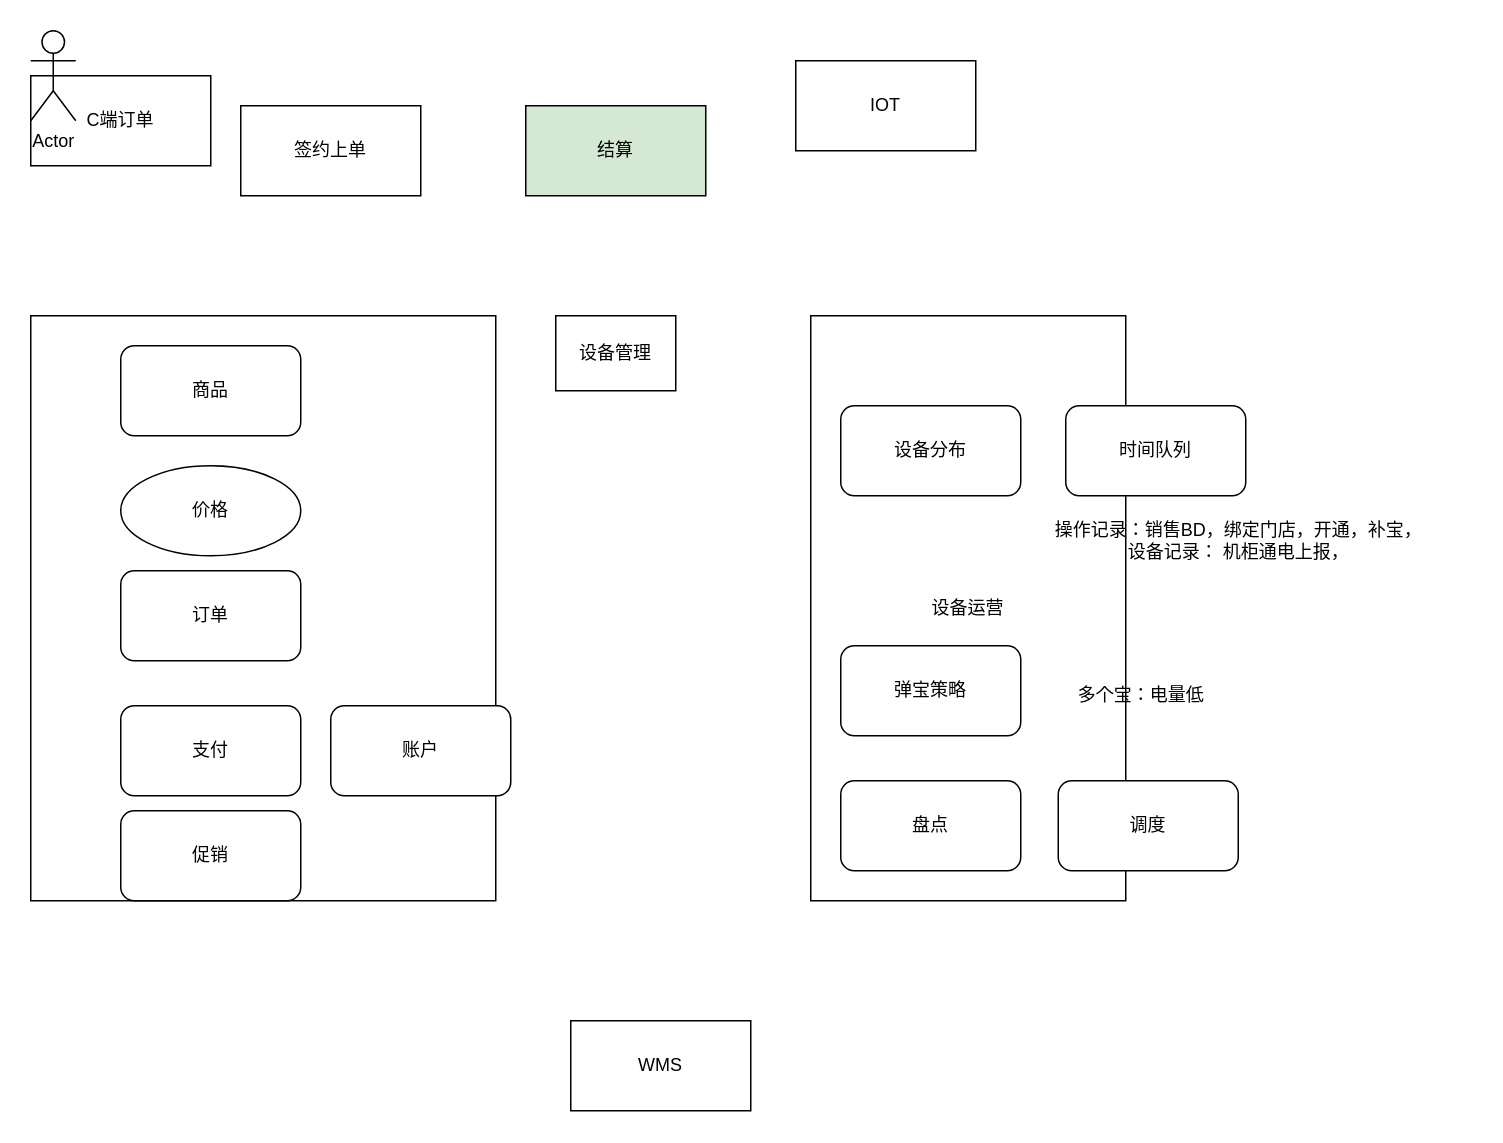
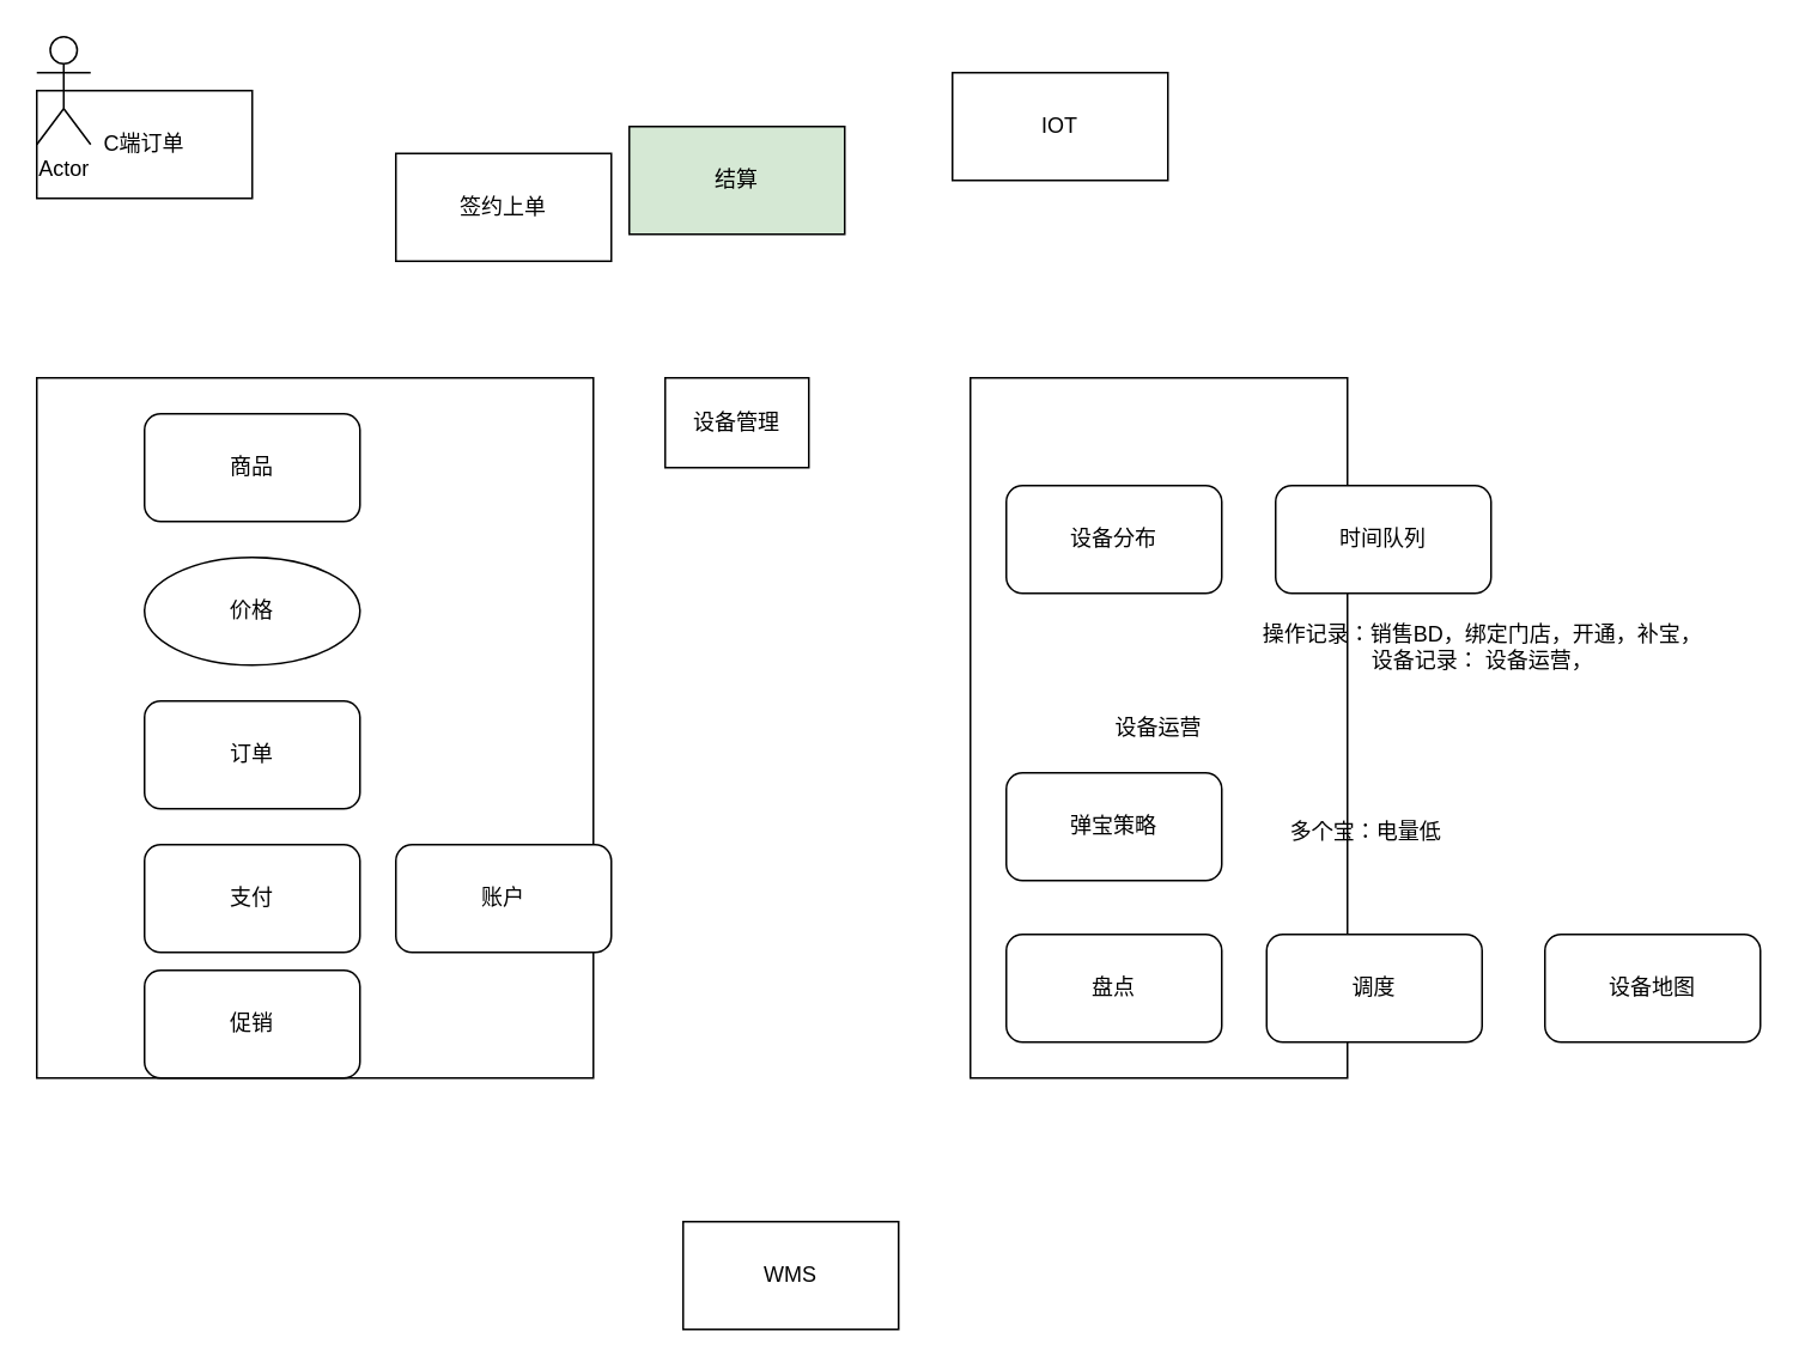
  <mxCell id="0" />
  <mxCell id="1" parent="0" />
  <mxCell id="2" value="售卖" style="rounded=0;whiteSpace=wrap;html=1;" vertex="1" parent="1"><mxGeometry x="20" y="210" width="310" height="390" as="geometry" /></mxCell>
  <mxCell id="3" value="设备管理" style="rounded=0;whiteSpace=wrap;html=1;" vertex="1" parent="1"><mxGeometry x="370" y="210" width="80" height="50" as="geometry" /></mxCell>
  <mxCell id="4" value="设备运营" style="rounded=0;whiteSpace=wrap;html=1;" vertex="1" parent="1"><mxGeometry x="540" y="210" width="210" height="390" as="geometry" /></mxCell>
  <mxCell id="5" value="商品" style="rounded=1;whiteSpace=wrap;html=1;" vertex="1" parent="1"><mxGeometry x="80" y="230" width="120" height="60" as="geometry" /></mxCell>
  <mxCell id="6" value="价格" style="ellipse;whiteSpace=wrap;html=1;" vertex="1" parent="1"><mxGeometry x="80" y="310" width="120" height="60" as="geometry" /></mxCell>
- <mxCell id="7" value="订单" style="rounded=1;whiteSpace=wrap;html=1;" vertex="1" parent="1"><mxGeometry x="80" y="380" width="120" height="60" as="geometry" /></mxCell>
+ <mxCell id="7" value="订单" style="rounded=1;whiteSpace=wrap;html=1;" vertex="1" parent="1"><mxGeometry x="80" y="390" width="120" height="60" as="geometry" /></mxCell>
  <mxCell id="8" value="支付" style="rounded=1;whiteSpace=wrap;html=1;" vertex="1" parent="1"><mxGeometry x="80" y="470" width="120" height="60" as="geometry" /></mxCell>
  <mxCell id="9" value="账户" style="rounded=1;whiteSpace=wrap;html=1;" vertex="1" parent="1"><mxGeometry x="220" y="470" width="120" height="60" as="geometry" /></mxCell>
  <mxCell id="10" value="促销" style="rounded=1;whiteSpace=wrap;html=1;" vertex="1" parent="1"><mxGeometry x="80" y="540" width="120" height="60" as="geometry" /></mxCell>
  <mxCell id="11" value="设备分布" style="rounded=1;whiteSpace=wrap;html=1;" vertex="1" parent="1"><mxGeometry x="560" y="270" width="120" height="60" as="geometry" /></mxCell>
  <mxCell id="12" value="弹宝策略" style="rounded=1;whiteSpace=wrap;html=1;" vertex="1" parent="1"><mxGeometry x="560" y="430" width="120" height="60" as="geometry" /></mxCell>
  <mxCell id="13" value="C端订单" style="rounded=0;whiteSpace=wrap;html=1;" vertex="1" parent="1"><mxGeometry x="20" y="50" width="120" height="60" as="geometry" /></mxCell>
- <mxCell id="14" value="操作记录：销售BD，绑定门店，开通，补宝，&lt;div&gt;设备记录： 机柜通电上报，&lt;/div&gt;" style="text;html=1;align=center;verticalAlign=middle;resizable=0;points=[];autosize=1;strokeColor=none;fillColor=none;" vertex="1" parent="1"><mxGeometry x="690" y="340" width="270" height="40" as="geometry" /></mxCell>
+ <mxCell id="14" value="操作记录：销售BD，绑定门店，开通，补宝，&lt;div&gt;设备记录： 设备运营，&lt;/div&gt;" style="text;html=1;align=center;verticalAlign=middle;resizable=0;points=[];autosize=1;strokeColor=none;fillColor=none;" vertex="1" parent="1"><mxGeometry x="690" y="340" width="270" height="40" as="geometry" /></mxCell>
  <mxCell id="15" value="多个宝：电量低" style="text;html=1;align=center;verticalAlign=middle;resizable=0;points=[];autosize=1;strokeColor=none;fillColor=none;" vertex="1" parent="1"><mxGeometry x="705" y="448" width="110" height="30" as="geometry" /></mxCell>
  <mxCell id="16" value="IOT" style="rounded=0;whiteSpace=wrap;html=1;" vertex="1" parent="1"><mxGeometry x="530" y="40" width="120" height="60" as="geometry" /></mxCell>
  <mxCell id="17" value="结算" style="rounded=0;whiteSpace=wrap;html=1;fillColor=#d5e8d4;" vertex="1" parent="1"><mxGeometry x="350" y="70" width="120" height="60" as="geometry" /></mxCell>
  <mxCell id="18" value="时间队列" style="rounded=1;whiteSpace=wrap;html=1;" vertex="1" parent="1"><mxGeometry x="710" y="270" width="120" height="60" as="geometry" /></mxCell>
  <mxCell id="19" value="Actor" style="shape=umlActor;verticalLabelPosition=bottom;verticalAlign=top;html=1;outlineConnect=0;" vertex="1" parent="1"><mxGeometry x="20" y="20" width="30" height="60" as="geometry" /></mxCell>
- <mxCell id="20" value="签约上单" style="rounded=0;whiteSpace=wrap;html=1;" vertex="1" parent="1"><mxGeometry x="160" y="70" width="120" height="60" as="geometry" /></mxCell>
+ <mxCell id="20" value="签约上单" style="rounded=0;whiteSpace=wrap;html=1;" vertex="1" parent="1"><mxGeometry x="220" y="85" width="120" height="60" as="geometry" /></mxCell>
  <mxCell id="21" value="盘点" style="rounded=1;whiteSpace=wrap;html=1;" vertex="1" parent="1"><mxGeometry x="560" y="520" width="120" height="60" as="geometry" /></mxCell>
  <mxCell id="22" value="调度" style="rounded=1;whiteSpace=wrap;html=1;" vertex="1" parent="1"><mxGeometry x="705" y="520" width="120" height="60" as="geometry" /></mxCell>
+ <mxCell id="23" value="设备地图" style="rounded=1;whiteSpace=wrap;html=1;" vertex="1" parent="1"><mxGeometry x="860" y="520" width="120" height="60" as="geometry" /></mxCell>
  <mxCell id="24" value="WMS" style="rounded=0;whiteSpace=wrap;html=1;" vertex="1" parent="1"><mxGeometry x="380" y="680" width="120" height="60" as="geometry" /></mxCell>
